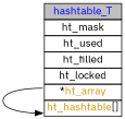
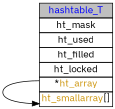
  digraph {
    fontname="IBM Plex Sans"
    fontsize=10
    rankdir=LR
-   n1 [color=black fillcolor=white fontcolor=black height=0 label=<     <TABLE BORDER="0" CELLBORDER="1" CELLSPACING="0">         <TR><TD BGCOLOR="grey75"><FONT COLOR="blue">hashtable_T</FONT></TD></TR>         <TR><TD PORT="f0">ht_mask</TD></TR>         <TR><TD PORT="f1">ht_used</TD></TR>         <TR><TD PORT="f2">ht_filled</TD></TR>         <TR><TD PORT="f3">ht_locked</TD></TR>         <TR><TD PORT="f4" HREF="hashitem_T.svg">*<FONT COLOR="darkgoldenrod3">ht_array</FONT></TD></TR>         <TR><TD PORT="f5" HREF="hashitem_T.svg"><FONT COLOR="darkgoldenrod3">ht_hashtable</FONT>[]</TD></TR>     </TABLE>> margin=0 shape=none style=filled width=0 fontname="IBM Plex Sans"]
+   n1 [color=black fillcolor=white fontcolor=black height=0 label=<     <TABLE BORDER="0" CELLBORDER="1" CELLSPACING="0">         <TR><TD BGCOLOR="grey75"><FONT COLOR="blue">hashtable_T</FONT></TD></TR>         <TR><TD PORT="f0">ht_mask</TD></TR>         <TR><TD PORT="f1">ht_used</TD></TR>         <TR><TD PORT="f2">ht_filled</TD></TR>         <TR><TD PORT="f3">ht_locked</TD></TR>         <TR><TD PORT="f4" HREF="hashitem_T.svg">*<FONT COLOR="darkgoldenrod3">ht_array</FONT></TD></TR>         <TR><TD PORT="f5" HREF="hashitem_T.svg"><FONT COLOR="darkgoldenrod3">ht_smallarray</FONT>[]</TD></TR>     </TABLE>> margin=0 shape=none style=filled width=0 fontname="IBM Plex Sans"]
    n1 -> n1 [headport=f5 labelfontname=Helvetica labelfontsize=10 tailport=f4 fontname="IBM Plex Sans"]
  }
